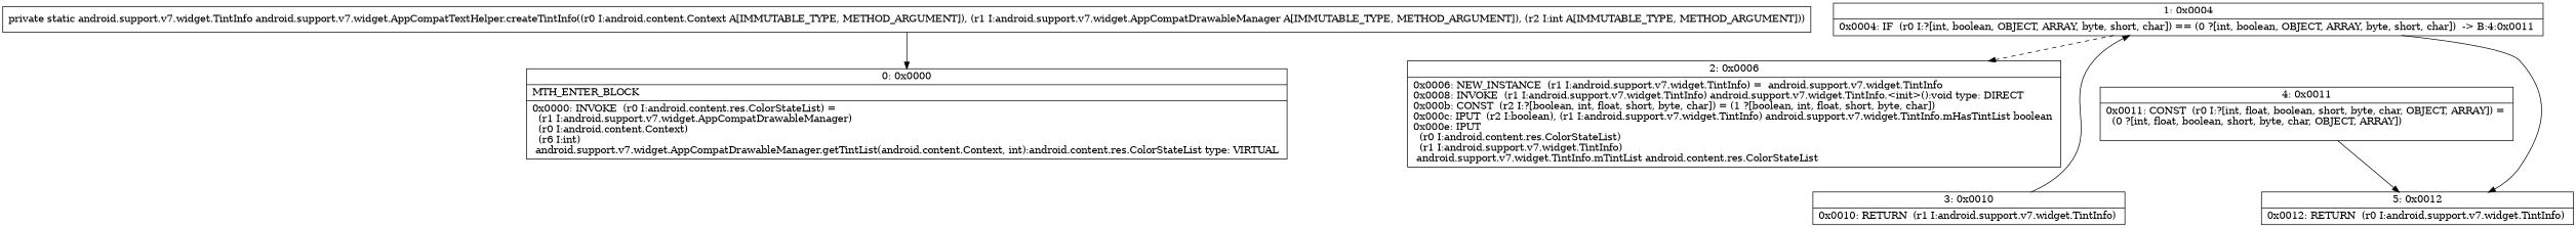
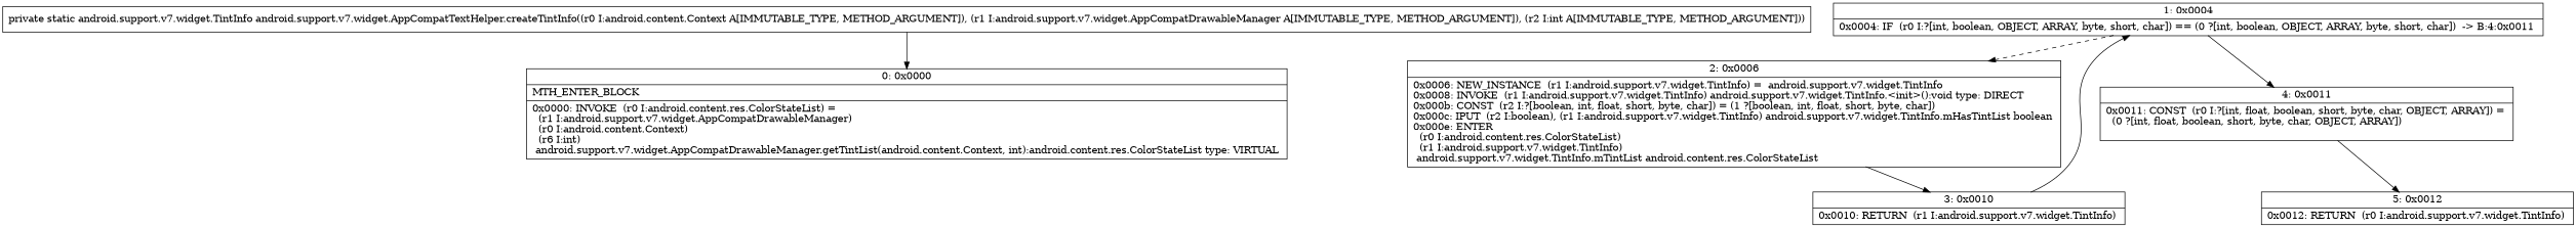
  digraph {
    fontname="DejaVu Serif"
    node [fontname="DejaVu Serif" shape=record]
    edge [fontname="DejaVu Serif"]
    n1 [label="{0\:\ 0x0000|MTH_ENTER_BLOCK\l|0x0000: INVOKE  (r0 I:android.content.res.ColorStateList) = \l  (r1 I:android.support.v7.widget.AppCompatDrawableManager)\l  (r0 I:android.content.Context)\l  (r6 I:int)\l android.support.v7.widget.AppCompatDrawableManager.getTintList(android.content.Context, int):android.content.res.ColorStateList type: VIRTUAL \l}"]
    n2 [label="{1\:\ 0x0004|0x0004: IF  (r0 I:?[int, boolean, OBJECT, ARRAY, byte, short, char]) == (0 ?[int, boolean, OBJECT, ARRAY, byte, short, char])  \-\> B:4:0x0011 \l}"]
-   n3 [label="{2\:\ 0x0006|0x0006: NEW_INSTANCE  (r1 I:android.support.v7.widget.TintInfo) =  android.support.v7.widget.TintInfo \l0x0008: INVOKE  (r1 I:android.support.v7.widget.TintInfo) android.support.v7.widget.TintInfo.\<init\>():void type: DIRECT \l0x000b: CONST  (r2 I:?[boolean, int, float, short, byte, char]) = (1 ?[boolean, int, float, short, byte, char]) \l0x000c: IPUT  (r2 I:boolean), (r1 I:android.support.v7.widget.TintInfo) android.support.v7.widget.TintInfo.mHasTintList boolean \l0x000e: IPUT  \l  (r0 I:android.content.res.ColorStateList)\l  (r1 I:android.support.v7.widget.TintInfo)\l android.support.v7.widget.TintInfo.mTintList android.content.res.ColorStateList \l}"]
+   n3 [label="{2\:\ 0x0006|0x0006: NEW_INSTANCE  (r1 I:android.support.v7.widget.TintInfo) =  android.support.v7.widget.TintInfo \l0x0008: INVOKE  (r1 I:android.support.v7.widget.TintInfo) android.support.v7.widget.TintInfo.\<init\>():void type: DIRECT \l0x000b: CONST  (r2 I:?[boolean, int, float, short, byte, char]) = (1 ?[boolean, int, float, short, byte, char]) \l0x000c: IPUT  (r2 I:boolean), (r1 I:android.support.v7.widget.TintInfo) android.support.v7.widget.TintInfo.mHasTintList boolean \l0x000e: ENTER  \l  (r0 I:android.content.res.ColorStateList)\l  (r1 I:android.support.v7.widget.TintInfo)\l android.support.v7.widget.TintInfo.mTintList android.content.res.ColorStateList \l}"]
    n4 [label="{4\:\ 0x0011|0x0011: CONST  (r0 I:?[int, float, boolean, short, byte, char, OBJECT, ARRAY]) = \l  (0 ?[int, float, boolean, short, byte, char, OBJECT, ARRAY])\l \l}"]
    n5 [label="{3\:\ 0x0010|0x0010: RETURN  (r1 I:android.support.v7.widget.TintInfo) \l}"]
    n6 [label="{5\:\ 0x0012|0x0012: RETURN  (r0 I:android.support.v7.widget.TintInfo) \l}"]
    n7 [label="{private static android.support.v7.widget.TintInfo android.support.v7.widget.AppCompatTextHelper.createTintInfo((r0 I:android.content.Context A[IMMUTABLE_TYPE, METHOD_ARGUMENT]), (r1 I:android.support.v7.widget.AppCompatDrawableManager A[IMMUTABLE_TYPE, METHOD_ARGUMENT]), (r2 I:int A[IMMUTABLE_TYPE, METHOD_ARGUMENT])) }"]
    n2 -> n3 [style=dashed]
-   n2 -> n6
+   n2 -> n4
+   n3 -> n5
    n4 -> n6
    n5 -> n2
    n7 -> n1
  }
